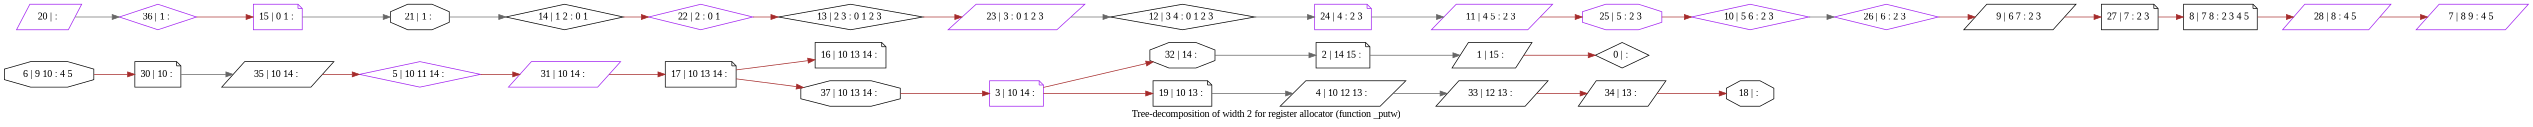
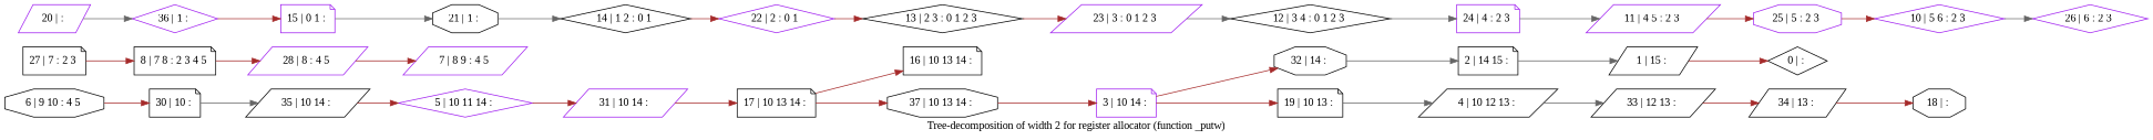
  digraph {
    fontname="Liberation Serif"
    label="Tree-decomposition of width 2 for register allocator (function _putw)"
    rankdir=LR
    node [color=black fontname="Liberation Serif" shape=parallelogram]
    edge [color=brown fontname="Liberation Serif"]
    n1 [label="0 | : " shape=diamond]
    n2 [label="1 | 15 : "]
    n3 [label="2 | 14 15 : " shape=note]
    n4 [color=purple label="3 | 10 14 : " shape=note]
    n5 [label="32 | 14 : " shape=octagon]
    n6 [label="19 | 10 13 : " shape=note]
    n7 [label="4 | 10 12 13 : "]
    n8 [label="33 | 12 13 : "]
    n9 [label="34 | 13 : "]
    n10 [color=purple label="5 | 10 11 14 : " shape=diamond]
    n11 [color=purple label="31 | 10 14 : "]
    n12 [label="17 | 10 13 14 : " shape=note]
    n13 [label="6 | 9 10 : 4 5 " shape=octagon]
    n14 [label="30 | 10 : " shape=note]
    n15 [label="35 | 10 14 : "]
    n16 [color=purple label="7 | 8 9 : 4 5 "]
    n17 [label="8 | 7 8 : 2 3 4 5 " shape=note]
    n18 [color=purple label="28 | 8 : 4 5 "]
-   n19 [label="9 | 6 7 : 2 3 "]
    n20 [label="27 | 7 : 2 3 " shape=note]
    n21 [color=purple label="10 | 5 6 : 2 3 " shape=diamond]
    n22 [color=purple label="26 | 6 : 2 3 " shape=diamond]
    n23 [color=purple label="11 | 4 5 : 2 3 "]
    n24 [color=purple label="25 | 5 : 2 3 " shape=octagon]
    n25 [label="12 | 3 4 : 0 1 2 3 " shape=diamond]
    n26 [color=purple label="24 | 4 : 2 3 " shape=note]
    n27 [label="13 | 2 3 : 0 1 2 3 " shape=diamond]
    n28 [color=purple label="23 | 3 : 0 1 2 3 "]
    n29 [label="14 | 1 2 : 0 1 " shape=diamond]
    n30 [color=purple label="22 | 2 : 0 1 " shape=diamond]
    n31 [color=purple label="15 | 0 1 : " shape=note]
    n32 [label="21 | 1 : " shape=octagon]
    n33 [label="16 | 10 13 14 : " shape=note]
    n34 [label="37 | 10 13 14 : " shape=octagon]
    n35 [label="18 | : " shape=octagon]
    n36 [color=purple label="20 | : "]
    n37 [color=purple label="36 | 1 : " shape=diamond]
    n2 -> n1
    n3 -> n2 [color=gray40]
    n4 -> n5
    n4 -> n6
    n5 -> n3 [color=gray40]
    n6 -> n7 [color=gray40]
    n7 -> n8 [color=gray40]
    n8 -> n9
    n9 -> n35
    n10 -> n11
    n11 -> n12
    n12 -> n33
    n12 -> n34
    n13 -> n14
    n14 -> n15 [color=gray40]
    n15 -> n10
    n17 -> n18
    n18 -> n16
-   n19 -> n20
    n20 -> n17
    n21 -> n22 [color=gray40]
-   n22 -> n19
    n23 -> n24
    n24 -> n21
    n25 -> n26 [color=gray40]
    n26 -> n23 [color=gray40]
    n27 -> n28
    n28 -> n25 [color=gray40]
    n29 -> n30
    n30 -> n27
    n31 -> n32 [color=gray40]
    n32 -> n29 [color=gray40]
    n34 -> n4
    n36 -> n37 [color=gray40]
    n37 -> n31
  }
